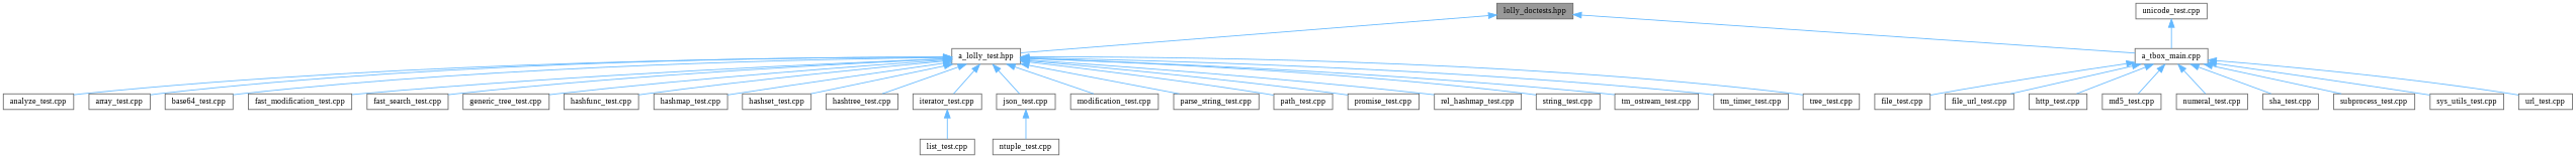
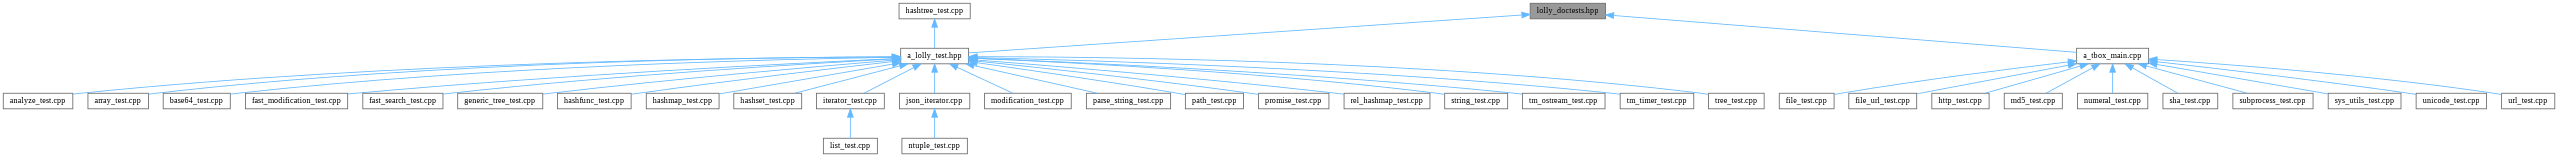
  digraph {
    fontname="Liberation Serif"
    node [color=grey40 fillcolor=white fontname="Liberation Serif" fontsize=10 shape=box style=filled]
    edge [color=steelblue1 dir=back fontname="Liberation Serif" fontsize=10 labelfontname=Helvetica labelfontsize=10 style=solid]
    n1 [color=gray40 fillcolor=grey60 fontcolor=black height=0.2 label="lolly_doctests.hpp" width=0.4]
    n2 [height=0.2 label="a_lolly_test.hpp" width=0.4]
    n3 [height=0.2 label="a_tbox_main.cpp" width=0.4]
    n4 [height=0.2 label="analyze_test.cpp" width=0.4]
    n5 [height=0.2 label="array_test.cpp" width=0.4]
    n6 [height=0.2 label="base64_test.cpp" width=0.4]
    n7 [height=0.2 label="fast_modification_test.cpp" width=0.4]
    n8 [height=0.2 label="fast_search_test.cpp" width=0.4]
    n9 [height=0.2 label="generic_tree_test.cpp" width=0.4]
    n10 [height=0.2 label="hashfunc_test.cpp" width=0.4]
    n11 [height=0.2 label="hashmap_test.cpp" width=0.4]
    n12 [height=0.2 label="hashset_test.cpp" width=0.4]
    n13 [height=0.2 label="hashtree_test.cpp" width=0.4]
    n14 [height=0.2 label="iterator_test.cpp" width=0.4]
-   n15 [height=0.2 label="json_test.cpp" width=0.4]
+   n15 [height=0.2 label="json_iterator.cpp" width=0.4]
    n16 [height=0.2 label="modification_test.cpp" width=0.4]
    n17 [height=0.2 label="parse_string_test.cpp" width=0.4]
    n18 [height=0.2 label="path_test.cpp" width=0.4]
    n19 [height=0.2 label="promise_test.cpp" width=0.4]
    n20 [height=0.2 label="rel_hashmap_test.cpp" width=0.4]
    n21 [height=0.2 label="string_test.cpp" width=0.4]
    n22 [height=0.2 label="tm_ostream_test.cpp" width=0.4]
    n23 [height=0.2 label="tm_timer_test.cpp" width=0.4]
    n24 [height=0.2 label="tree_test.cpp" width=0.4]
    n25 [height=0.2 label="file_test.cpp" width=0.4]
    n26 [height=0.2 label="file_url_test.cpp" width=0.4]
    n27 [height=0.2 label="http_test.cpp" width=0.4]
    n28 [height=0.2 label="md5_test.cpp" width=0.4]
    n29 [height=0.2 label="numeral_test.cpp" width=0.4]
    n30 [height=0.2 label="sha_test.cpp" width=0.4]
    n31 [height=0.2 label="subprocess_test.cpp" width=0.4]
    n32 [height=0.2 label="sys_utils_test.cpp" width=0.4]
    n33 [height=0.2 label="unicode_test.cpp" width=0.4]
    n34 [height=0.2 label="url_test.cpp" width=0.4]
    n35 [height=0.2 label="list_test.cpp" width=0.4]
    n36 [height=0.2 label="ntuple_test.cpp" width=0.4]
    n1 -> n2
    n1 -> n3
    n2 -> n4
    n2 -> n5
    n2 -> n6
    n2 -> n7
    n2 -> n8
    n2 -> n9
    n2 -> n10
    n2 -> n11
    n2 -> n12
-   n2 -> n13
+   n13 -> n2
    n2 -> n14
    n2 -> n15
    n2 -> n16
    n2 -> n17
    n2 -> n18
    n2 -> n19
    n2 -> n20
    n2 -> n21
    n2 -> n22
    n2 -> n23
    n2 -> n24
    n3 -> n25
    n3 -> n26
    n3 -> n27
    n3 -> n28
    n3 -> n29
    n3 -> n30
    n3 -> n31
    n3 -> n32
-   n33 -> n3
+   n3 -> n33
    n3 -> n34
    n14 -> n35
    n15 -> n36
  }
